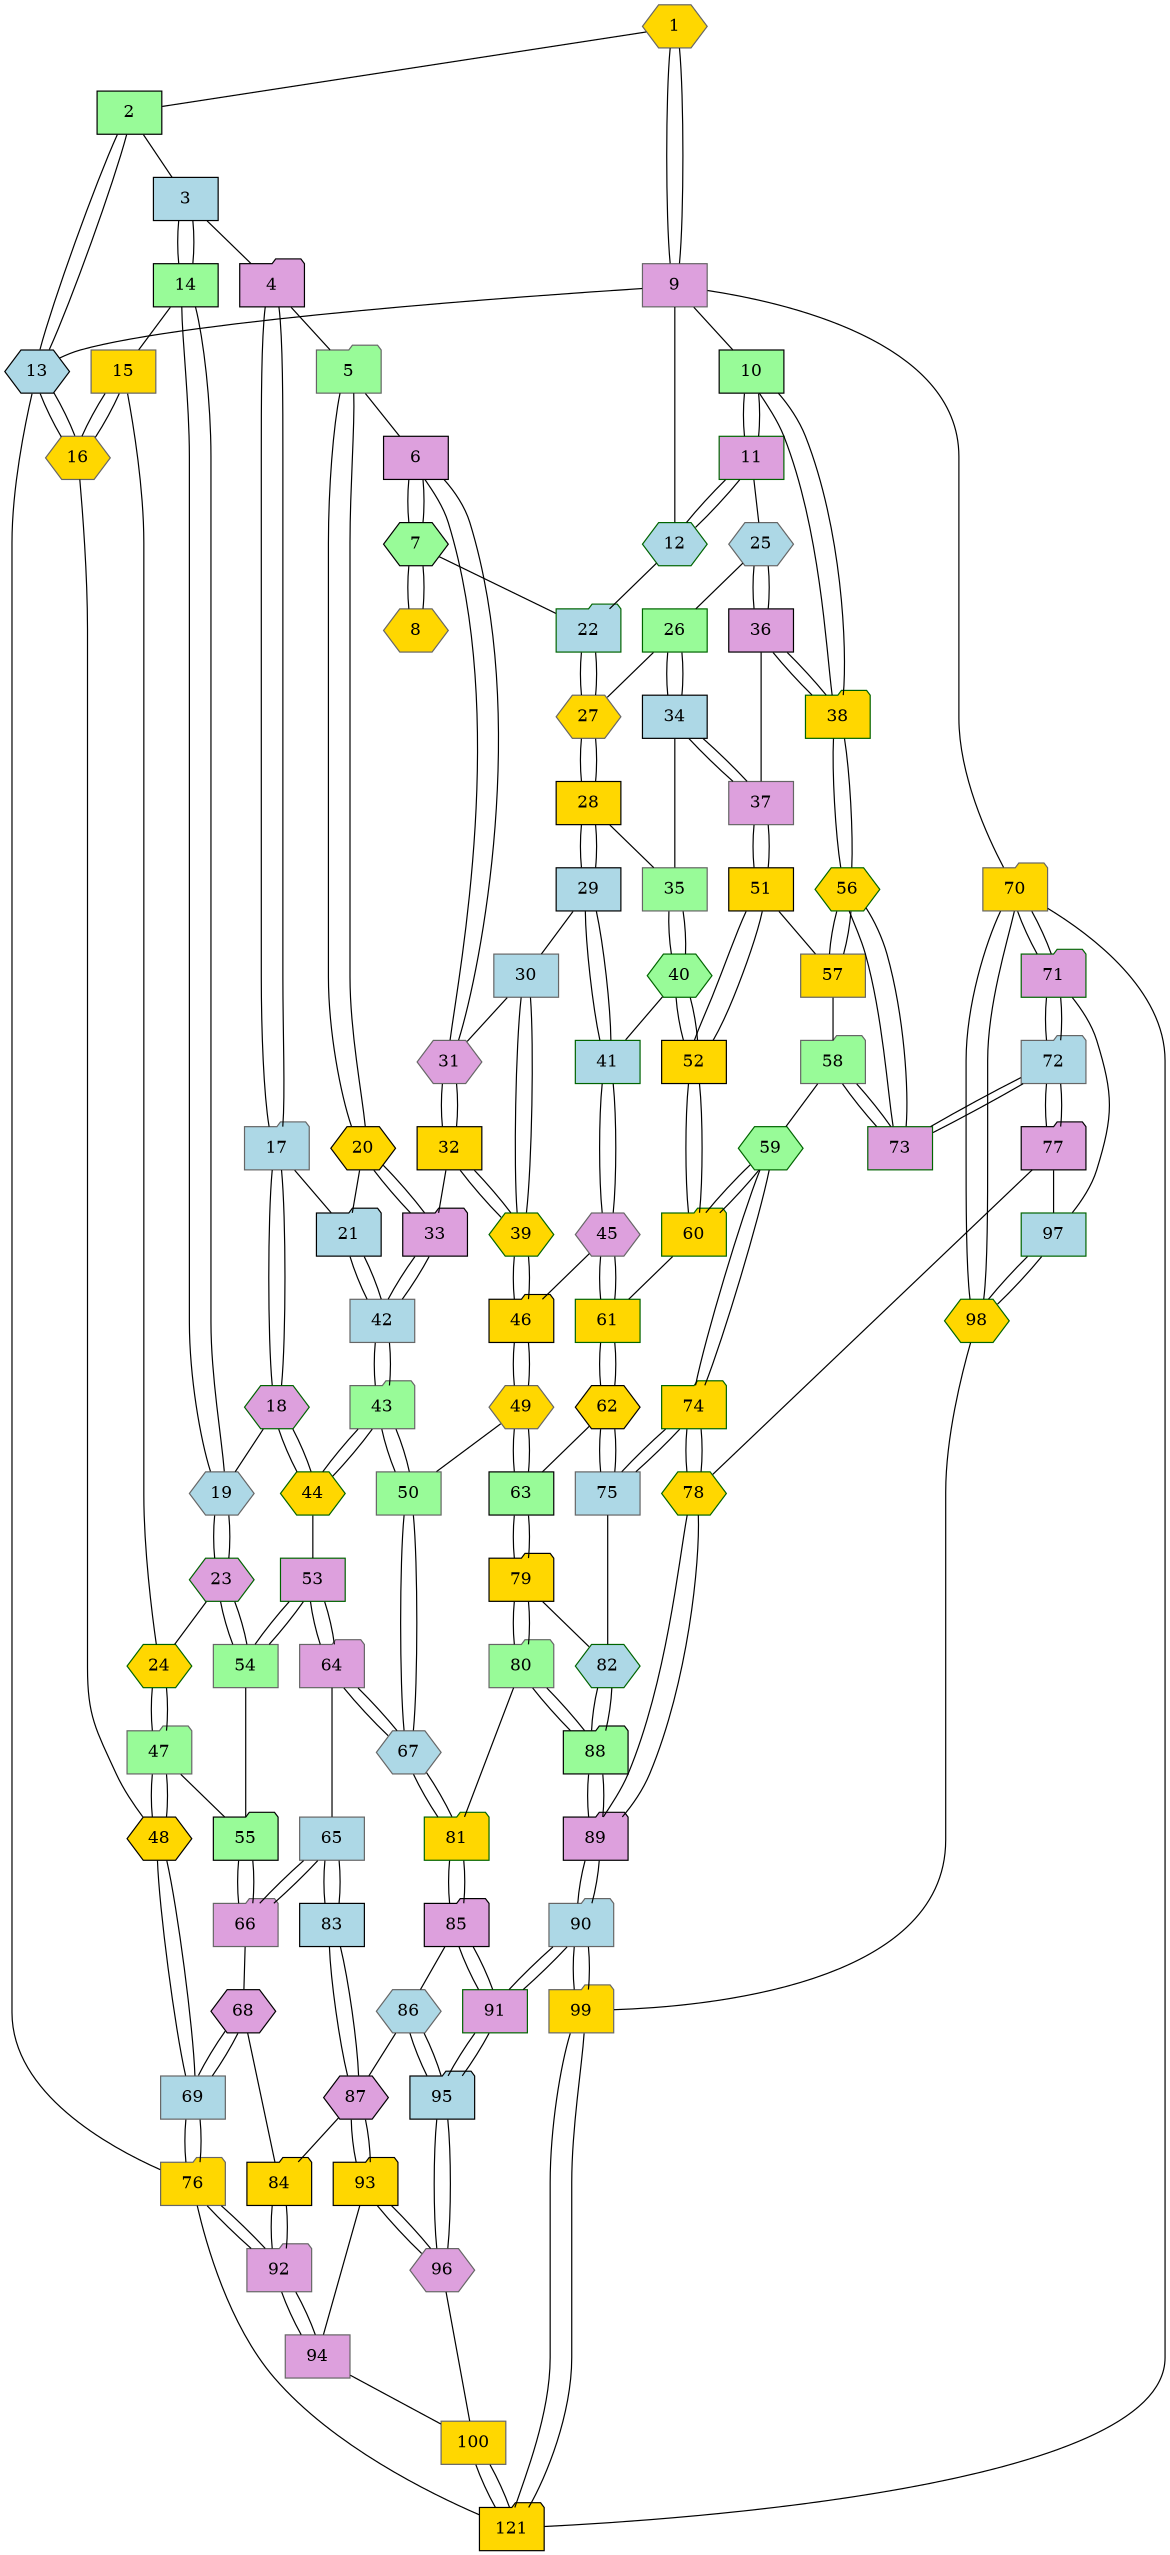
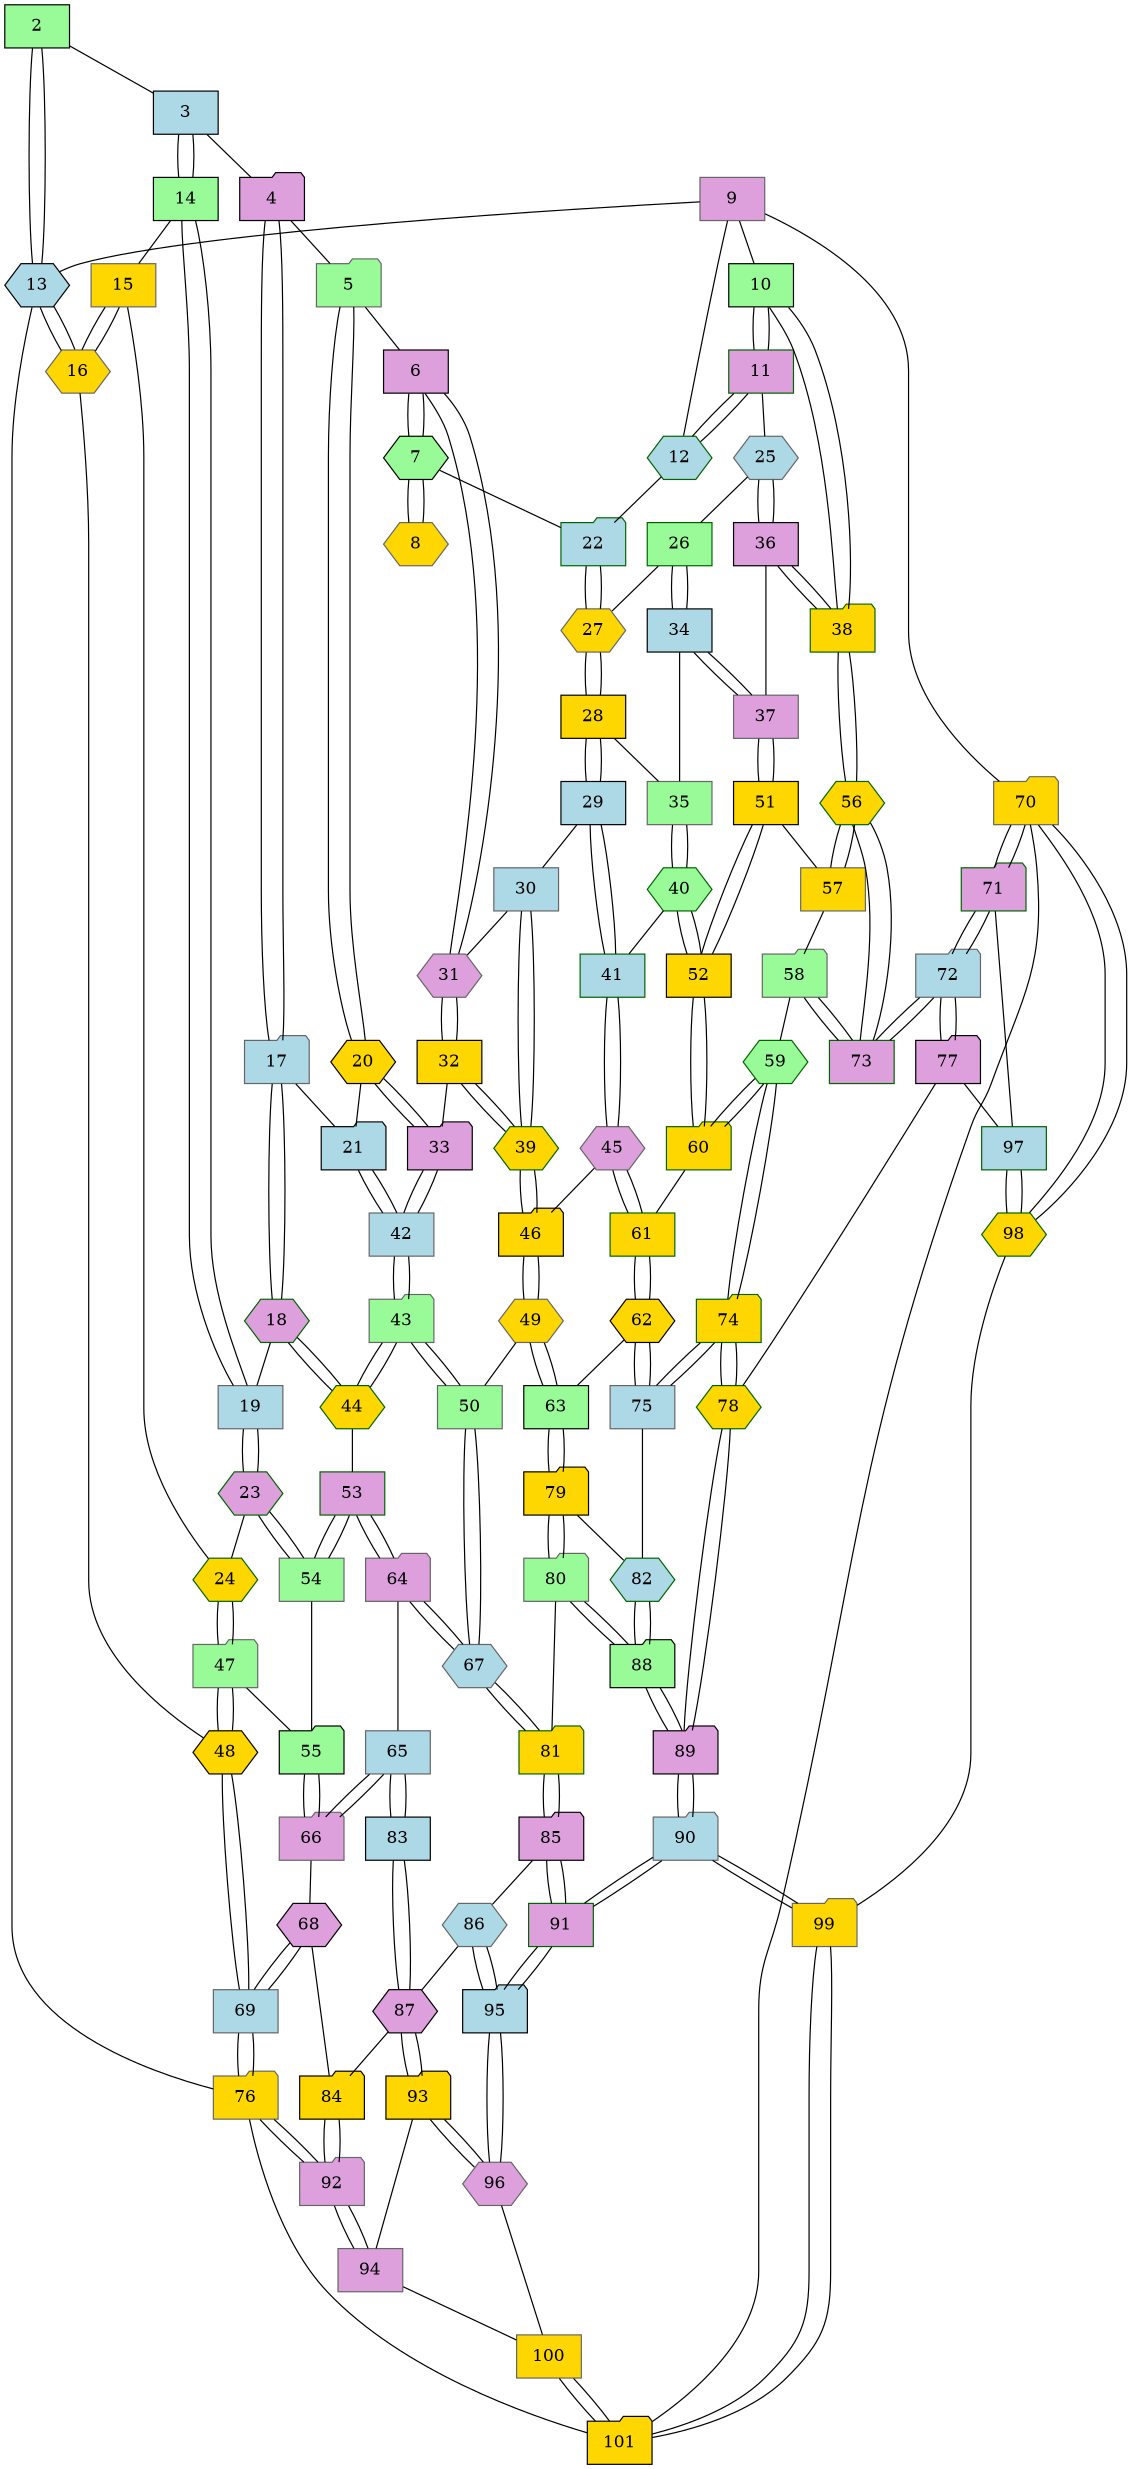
  graph {
    node [color=gray40 fillcolor=gold shape=box style=filled]
-   1 [shape=hexagon]
    2 [color=black fillcolor=palegreen]
    9 [fillcolor=plum]
    3 [color=black fillcolor=lightblue]
    13 [color=black fillcolor=lightblue shape=hexagon]
    12 [color=darkgreen fillcolor=lightblue shape=hexagon]
    10 [color=black fillcolor=palegreen]
    70 [shape=folder]
    4 [color=black fillcolor=plum shape=folder]
    14 [color=black fillcolor=palegreen]
    16 [shape=hexagon]
    76 [shape=folder]
    5 [fillcolor=palegreen shape=folder]
    17 [fillcolor=lightblue shape=folder]
    15
-   19 [fillcolor=lightblue shape=hexagon]
+   19 [fillcolor=lightblue]
    6 [color=black fillcolor=plum]
    20 [color=black shape=hexagon]
    18 [color=darkgreen fillcolor=plum shape=hexagon]
    21 [color=black fillcolor=lightblue shape=folder]
    7 [color=black fillcolor=palegreen shape=hexagon]
    31 [fillcolor=plum shape=hexagon]
    33 [color=black fillcolor=plum shape=folder]
    8 [shape=hexagon]
    22 [color=darkgreen fillcolor=lightblue shape=folder]
    32 [color=black]
    27 [shape=hexagon]
    11 [color=darkgreen fillcolor=plum]
    38 [color=darkgreen shape=folder]
    71 [color=darkgreen fillcolor=plum shape=folder]
    98 [color=darkgreen shape=hexagon]
-   101 [color=black shape=folder label=121]
+   101 [color=black shape=folder]
    25 [fillcolor=lightblue shape=hexagon]
    56 [color=darkgreen shape=hexagon]
    26 [color=darkgreen fillcolor=palegreen]
    36 [color=black fillcolor=plum]
    48 [color=black shape=hexagon]
    92 [fillcolor=plum shape=folder]
    24 [color=darkgreen shape=hexagon]
    23 [color=darkgreen fillcolor=plum shape=hexagon]
    47 [fillcolor=palegreen shape=folder]
    69 [fillcolor=lightblue]
    44 [color=darkgreen shape=hexagon]
    42 [fillcolor=lightblue]
    53 [color=darkgreen fillcolor=plum]
    54 [fillcolor=palegreen]
    43 [fillcolor=palegreen shape=folder]
    28 [color=black]
    55 [color=black fillcolor=palegreen shape=folder]
    34 [color=black fillcolor=lightblue]
    37 [fillcolor=plum]
    35 [fillcolor=palegreen]
    29 [color=black fillcolor=lightblue]
    30 [fillcolor=lightblue]
    41 [color=darkgreen fillcolor=lightblue]
    40 [color=darkgreen fillcolor=palegreen shape=hexagon]
    39 [color=darkgreen shape=hexagon]
    45 [fillcolor=plum shape=hexagon]
    46 [color=black shape=folder]
    51 [color=black]
    52 [color=black]
    57
    73 [color=darkgreen fillcolor=plum]
    49 [shape=hexagon]
    60 [color=darkgreen shape=folder]
    61 [color=darkgreen]
    50 [fillcolor=palegreen]
    67 [fillcolor=lightblue shape=hexagon]
    64 [fillcolor=plum shape=folder]
    62 [color=black shape=hexagon]
    63 [color=black fillcolor=palegreen]
    66 [fillcolor=plum shape=folder]
    79 [color=black shape=folder]
    81 [color=darkgreen shape=folder]
    58 [fillcolor=palegreen shape=folder]
    65 [fillcolor=lightblue]
    68 [color=black fillcolor=plum shape=hexagon]
    59 [color=darkgreen fillcolor=palegreen shape=hexagon]
    74 [color=darkgreen shape=folder]
    75 [fillcolor=lightblue]
    78 [color=darkgreen shape=hexagon]
    82 [color=darkgreen fillcolor=lightblue shape=hexagon]
    80 [fillcolor=palegreen shape=folder]
    83 [color=black fillcolor=lightblue]
    87 [color=black fillcolor=plum shape=hexagon]
    84 [color=black shape=folder]
    85 [color=black fillcolor=plum shape=folder]
    72 [fillcolor=lightblue shape=folder]
    97 [color=darkgreen fillcolor=lightblue]
    99 [shape=folder]
    77 [color=black fillcolor=plum shape=folder]
    89 [color=black fillcolor=plum shape=folder]
    88 [color=black fillcolor=palegreen shape=folder]
    94 [fillcolor=plum]
    90 [fillcolor=lightblue shape=folder]
    86 [fillcolor=lightblue shape=hexagon]
    91 [color=darkgreen fillcolor=plum]
    93 [color=black shape=folder]
    95 [color=black fillcolor=lightblue shape=folder]
    96 [fillcolor=plum shape=hexagon]
    100
-   1 -- 2
-   1 -- 9
-   1 -- 9
    2 -- 3
    2 -- 13
    2 -- 13
    9 -- 13
    9 -- 12
    9 -- 10
    9 -- 70
    3 -- 4
    3 -- 14
    3 -- 14
    13 -- 16
    13 -- 16
    13 -- 76
    12 -- 22
    10 -- 11
    10 -- 11
    10 -- 38
    10 -- 38
    70 -- 71
    70 -- 71
    70 -- 98
    70 -- 98
    70 -- 101
    4 -- 5
    4 -- 17
    4 -- 17
    14 -- 15
    14 -- 19
    14 -- 19
    16 -- 48
    76 -- 101
    76 -- 92
    76 -- 92
    5 -- 6
    5 -- 20
    5 -- 20
    17 -- 18
    17 -- 18
    17 -- 21
    15 -- 16
    15 -- 16
    15 -- 24
    19 -- 23
    19 -- 23
    6 -- 7
    6 -- 7
    6 -- 31
    6 -- 31
    20 -- 21
    20 -- 33
    20 -- 33
    18 -- 19
    18 -- 44
    18 -- 44
    21 -- 42
    21 -- 42
    7 -- 8
    7 -- 8
    7 -- 22
    31 -- 32
    31 -- 32
    33 -- 42
    33 -- 42
    22 -- 27
    22 -- 27
    32 -- 33
    32 -- 39
    32 -- 39
    27 -- 28
    27 -- 28
    11 -- 12
    11 -- 12
    11 -- 25
    38 -- 56
    38 -- 56
    71 -- 72
    71 -- 72
    71 -- 97
    98 -- 99
    25 -- 26
    25 -- 36
    25 -- 36
    56 -- 57
    56 -- 57
    56 -- 73
    56 -- 73
    26 -- 27
    26 -- 34
    26 -- 34
    36 -- 38
    36 -- 38
    36 -- 37
    48 -- 69
    48 -- 69
    92 -- 94
    92 -- 94
    24 -- 47
    24 -- 47
    23 -- 24
    23 -- 54
    23 -- 54
    47 -- 48
    47 -- 48
    47 -- 55
    69 -- 76
    69 -- 76
    44 -- 53
    42 -- 43
    42 -- 43
    53 -- 54
    53 -- 54
    53 -- 64
    53 -- 64
    54 -- 55
    43 -- 44
    43 -- 44
    43 -- 50
    43 -- 50
    28 -- 35
    28 -- 29
    28 -- 29
    55 -- 66
    55 -- 66
    34 -- 37
    34 -- 37
    34 -- 35
    37 -- 51
    37 -- 51
    35 -- 40
    35 -- 40
    29 -- 30
    29 -- 41
    29 -- 41
    30 -- 31
    30 -- 39
    30 -- 39
    41 -- 45
    41 -- 45
    40 -- 41
    40 -- 52
    40 -- 52
    39 -- 46
    39 -- 46
    45 -- 46
    45 -- 61
    45 -- 61
    46 -- 49
    46 -- 49
    51 -- 52
    51 -- 52
    51 -- 57
    52 -- 60
    52 -- 60
    57 -- 58
    49 -- 50
    49 -- 63
    49 -- 63
    60 -- 61
    61 -- 62
    61 -- 62
    50 -- 67
    50 -- 67
    67 -- 81
    67 -- 81
    64 -- 67
    64 -- 67
    64 -- 65
    62 -- 63
    62 -- 75
    62 -- 75
    63 -- 79
    63 -- 79
    66 -- 68
    79 -- 82
    79 -- 80
    79 -- 80
    81 -- 85
    81 -- 85
    58 -- 73
    58 -- 73
    58 -- 59
    65 -- 66
    65 -- 66
    65 -- 83
    65 -- 83
    68 -- 69
    68 -- 69
    68 -- 84
    59 -- 60
    59 -- 60
    59 -- 74
    59 -- 74
    74 -- 75
    74 -- 75
    74 -- 78
    74 -- 78
    75 -- 82
    78 -- 89
    78 -- 89
    82 -- 88
    82 -- 88
    80 -- 81
    80 -- 88
    80 -- 88
    83 -- 87
    83 -- 87
    87 -- 84
    87 -- 93
    87 -- 93
    84 -- 92
    84 -- 92
    85 -- 86
    85 -- 91
    85 -- 91
    72 -- 73
    72 -- 73
    72 -- 77
    72 -- 77
    97 -- 98
    97 -- 98
    99 -- 101
    99 -- 101
    77 -- 78
    77 -- 97
    89 -- 90
    89 -- 90
    88 -- 89
    88 -- 89
    94 -- 100
    90 -- 99
    90 -- 99
    90 -- 91
    90 -- 91
    86 -- 87
    86 -- 95
    86 -- 95
    91 -- 95
    91 -- 95
    93 -- 94
    93 -- 96
    93 -- 96
    95 -- 96
    95 -- 96
    96 -- 100
    100 -- 101
    100 -- 101
  }
